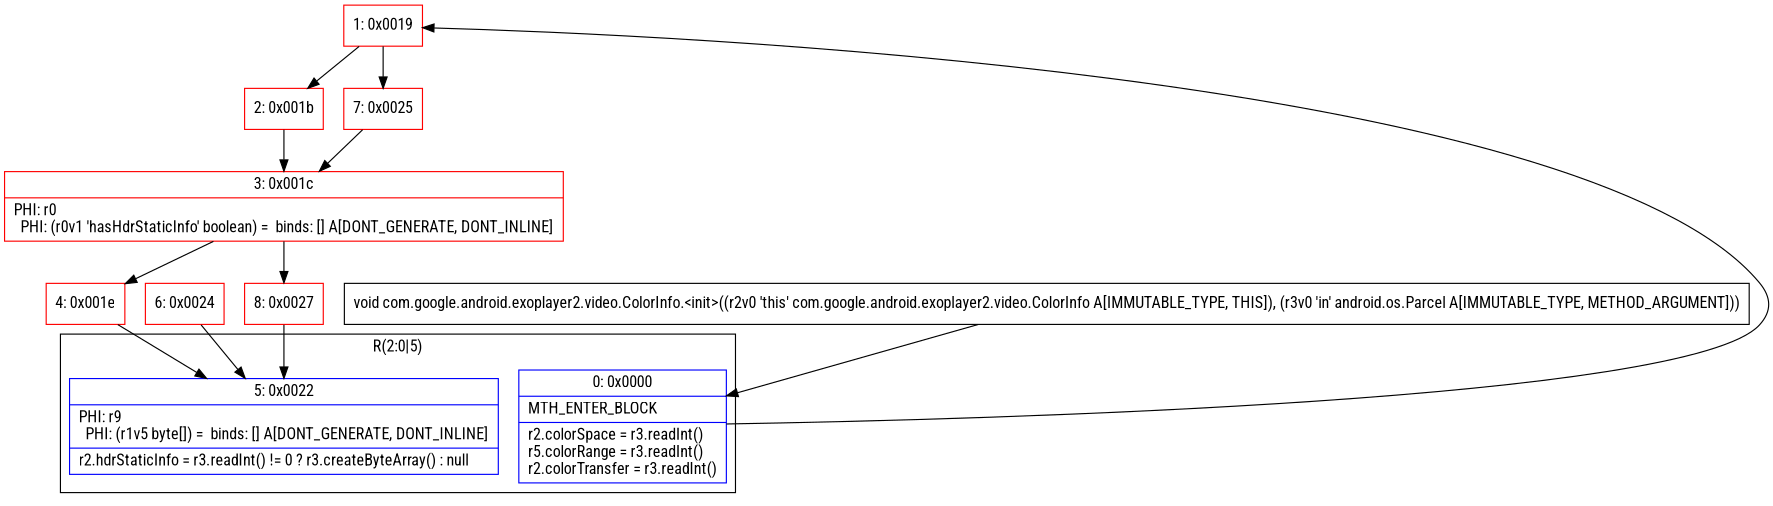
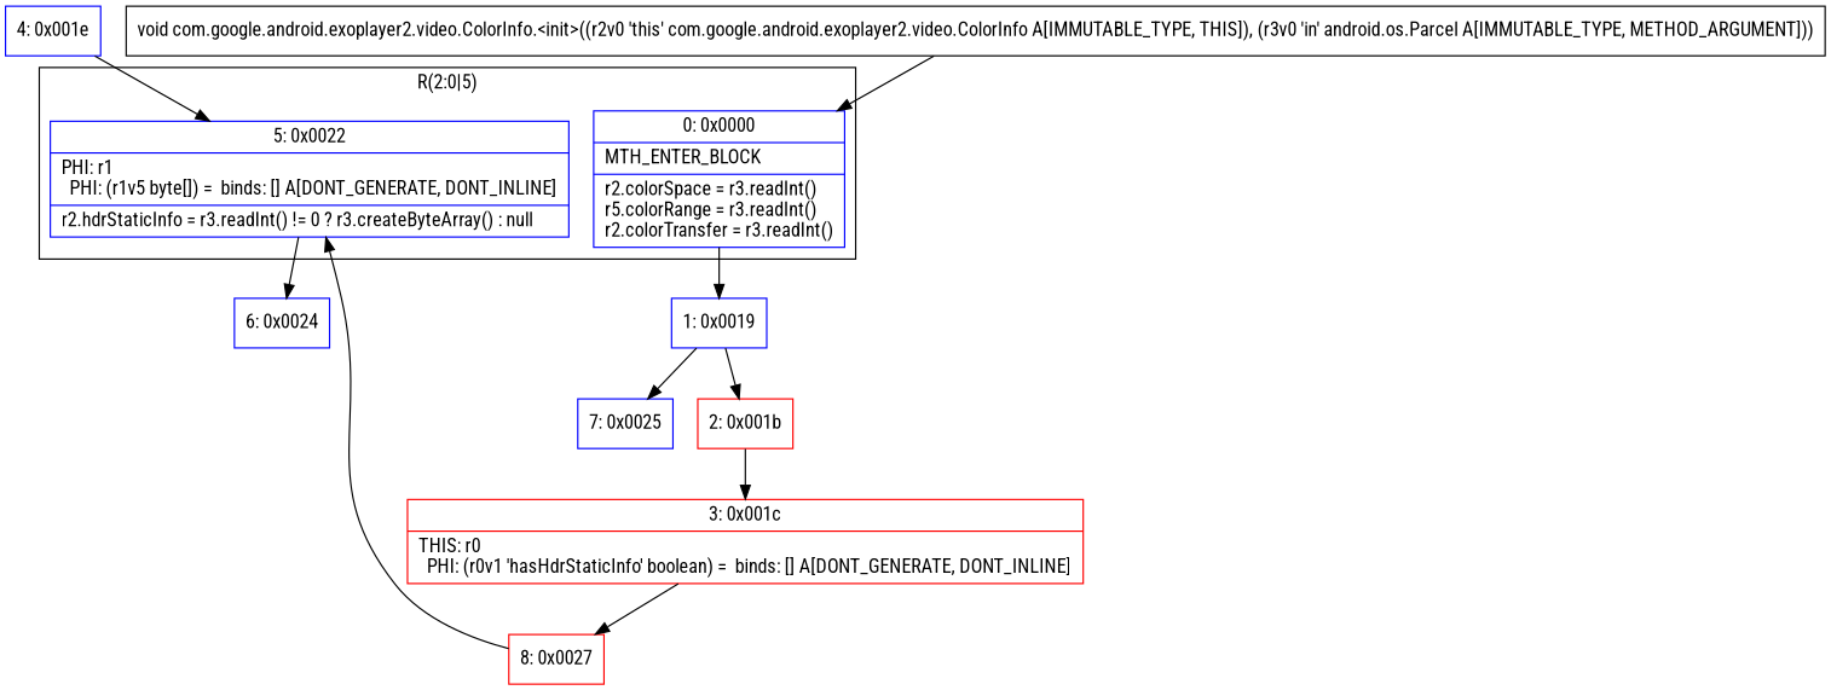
  digraph {
    fontname="Roboto Condensed"
    node [color=red fontname="Roboto Condensed" shape=record]
    edge [fontname="Roboto Condensed"]
    n1 [color=blue label="{0\:\ 0x0000|MTH_ENTER_BLOCK\l|r2.colorSpace = r3.readInt()\lr5.colorRange = r3.readInt()\lr2.colorTransfer = r3.readInt()\l}"]
-   n2 [color=blue label="{5\:\ 0x0022|PHI: r9 \l  PHI: (r1v5 byte[]) =  binds: [] A[DONT_GENERATE, DONT_INLINE]\l|r2.hdrStaticInfo = r3.readInt() != 0 ? r3.createByteArray() : null\l}"]
-   n3 [label="{1\:\ 0x0019}"]
-   n4 [label="{6\:\ 0x0024}"]
+   n2 [color=blue label="{5\:\ 0x0022|PHI: r1 \l  PHI: (r1v5 byte[]) =  binds: [] A[DONT_GENERATE, DONT_INLINE]\l|r2.hdrStaticInfo = r3.readInt() != 0 ? r3.createByteArray() : null\l}"]
+   n3 [color=blue label="{1\:\ 0x0019}"]
+   n4 [color=blue label="{6\:\ 0x0024}"]
    n5 [label="{2\:\ 0x001b}"]
-   n6 [label="{7\:\ 0x0025}"]
-   n7 [label="{3\:\ 0x001c|PHI: r0 \l  PHI: (r0v1 'hasHdrStaticInfo' boolean) =  binds: [] A[DONT_GENERATE, DONT_INLINE]\l}"]
-   n8 [label="{4\:\ 0x001e}"]
+   n6 [color=blue label="{7\:\ 0x0025}"]
+   n7 [label="{3\:\ 0x001c|THIS: r0 \l  PHI: (r0v1 'hasHdrStaticInfo' boolean) =  binds: [] A[DONT_GENERATE, DONT_INLINE]\l}"]
+   n8 [color=blue label="{4\:\ 0x001e}"]
    n9 [label="{8\:\ 0x0027}"]
    n10 [label="{void com.google.android.exoplayer2.video.ColorInfo.\<init\>((r2v0 'this' com.google.android.exoplayer2.video.ColorInfo A[IMMUTABLE_TYPE, THIS]), (r3v0 'in' android.os.Parcel A[IMMUTABLE_TYPE, METHOD_ARGUMENT])) }" color=""]
    subgraph cluster_1 {
      label="R(2:0|5)"
      n1
      n2
    }
    n1 -> n3
-   n4 -> n2
+   n2 -> n4
    n3 -> n5
    n3 -> n6
    n5 -> n7
-   n6 -> n7
-   n7 -> n8
    n7 -> n9
    n8 -> n2
    n9 -> n2
    n10 -> n1
  }
